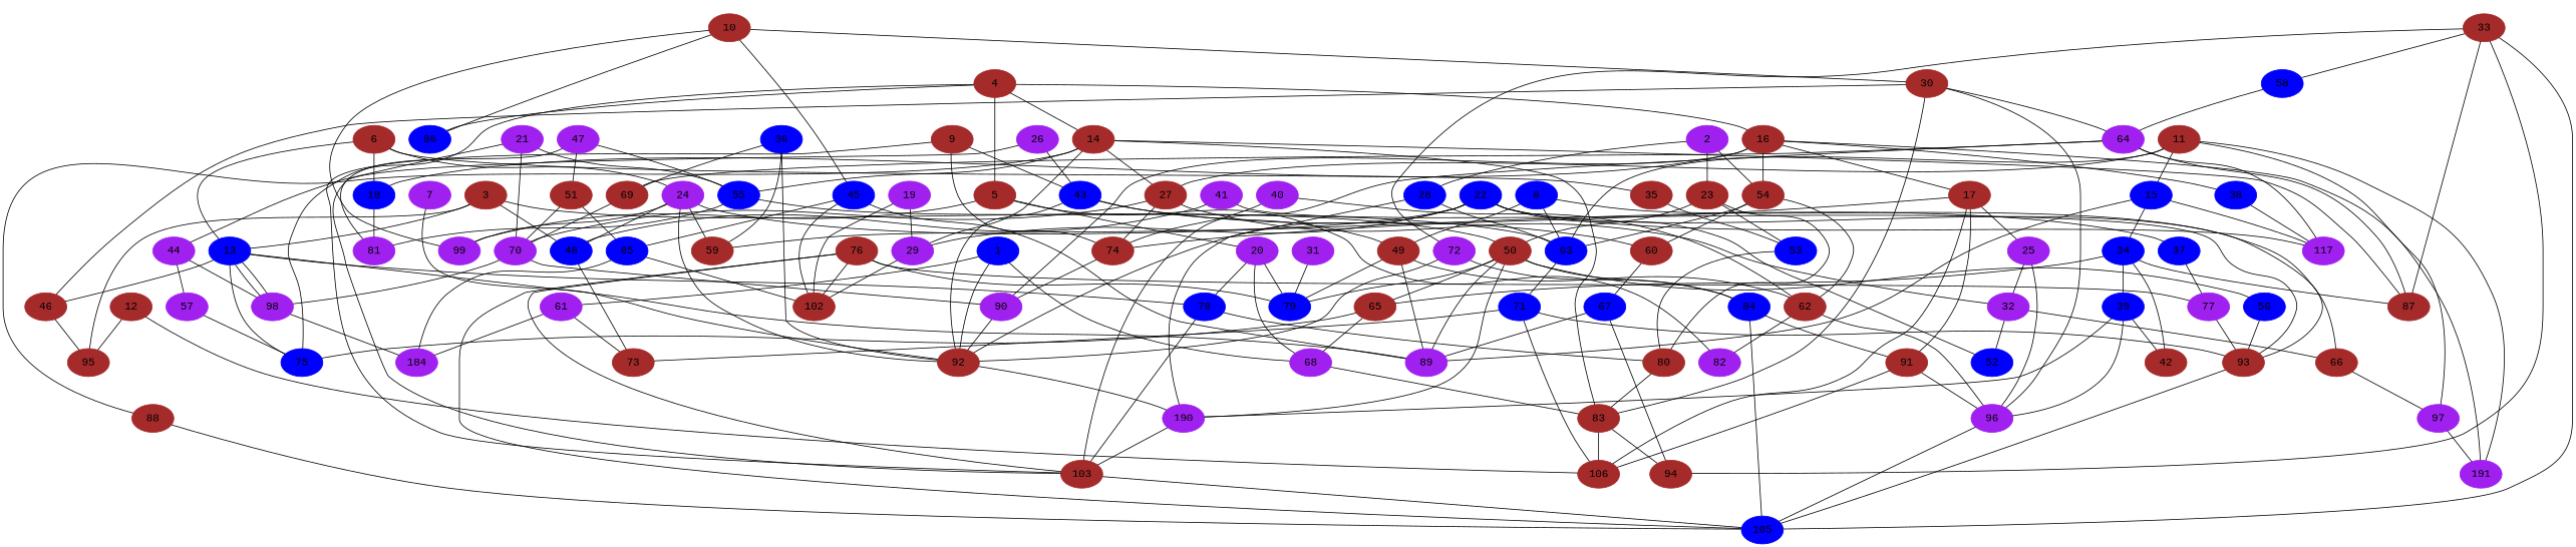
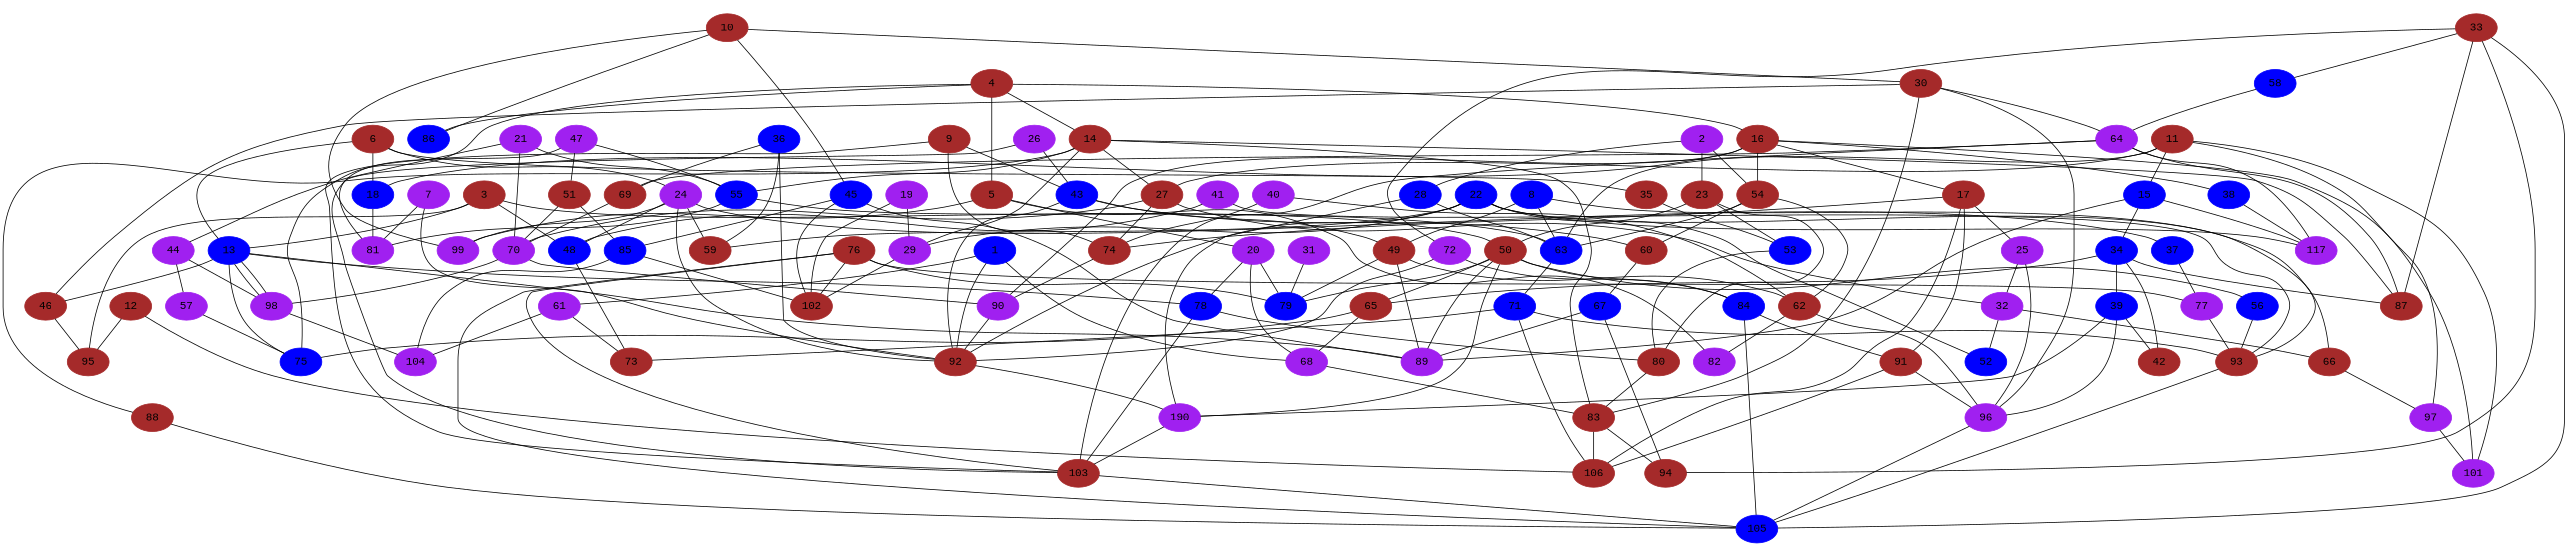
  graph {
    fontname="Liberation Mono"
    node [color=brown fontname="Liberation Mono" style=filled]
    edge [fontname="Liberation Mono"]
    1 [color=blue]
    61 [color=purple]
    68 [color=purple]
    92
    73
-   104 [color=purple label=184]
+   104 [color=purple]
    83
    n8 [color=purple label=190]
    2 [color=purple]
    23
    28 [color=blue]
    54
    50
    53 [color=blue]
    80
    63 [color=blue]
    62
    60
    13 [color=blue]
    3
    48 [color=blue]
    95
    75 [color=blue]
    46
    78 [color=blue]
    89 [color=purple]
    98 [color=purple]
    79 [color=blue]
    65
    56 [color=blue]
    84 [color=blue]
    4
    5
    14
    16
    86 [color=blue]
    20 [color=purple]
    82 [color=purple]
    99 [color=purple]
    27
    29 [color=purple]
    55 [color=blue]
    87
    88
    18 [color=blue]
-   101 [color=purple label=191]
+   101 [color=purple]
    17
    38 [color=blue]
    90 [color=purple]
    6
    24 [color=purple]
    35
    81 [color=purple]
    59
    37 [color=blue]
    7 [color=purple]
    8 [color=blue]
    49
    93
    71 [color=blue]
    105 [color=blue]
    43 [color=blue]
    9
    74
    103
    10
    30
    45 [color=blue]
    96 [color=purple]
    64 [color=purple]
    102
    85 [color=blue]
    11
    15 [color=blue]
    97 [color=purple]
    34 [color=blue]
    n77 [color=purple label=117]
    70 [color=purple]
    32 [color=purple]
    12
    106
    94
    39 [color=blue]
    42
    25 [color=purple]
    91
    19 [color=purple]
    21 [color=purple]
    44 [color=purple]
    57 [color=purple]
    22 [color=blue]
    52 [color=blue]
    66
    77 [color=purple]
    26 [color=purple]
    69
    31 [color=purple]
    33
    58 [color=blue]
    72 [color=purple]
    36 [color=blue]
    40 [color=purple]
    41 [color=purple]
    67 [color=blue]
    47 [color=purple]
    51
    76
    1 -- 61
    1 -- 68
    1 -- 92
    61 -- 73
    61 -- 104
    68 -- 83
    92 -- n8
    83 -- 106
    83 -- 94
    n8 -- 103
    2 -- 23
    2 -- 28
    2 -- 54
    23 -- 50
    23 -- 53
    23 -- 80
    28 -- n8
    28 -- 63
    54 -- 63
    54 -- 62
    54 -- 60
    50 -- n8
    50 -- 89
    50 -- 79
    50 -- 65
    50 -- 56
    50 -- 84
    53 -- 80
    80 -- 83
    63 -- 71
    62 -- 82
    62 -- 96
    60 -- 67
    13 -- 75
    13 -- 46
    13 -- 78
    13 -- 89
    13 -- 98
    13 -- 98
    3 -- 50
    3 -- 13
    3 -- 48
    3 -- 95
    48 -- 73
    46 -- 95
    78 -- 80
    78 -- 103
    98 -- 104
    65 -- 68
    65 -- 75
    56 -- 93
    84 -- 105
    84 -- 91
    4 -- 75
    4 -- 5
    4 -- 14
    4 -- 16
    4 -- 86
    5 -- 20
    5 -- 82
    5 -- 99
    14 -- 83
    14 -- 27
    14 -- 29
    14 -- 55
    14 -- 87
    14 -- 88
    16 -- 54
    16 -- 18
    16 -- 101
    16 -- 17
    16 -- 38
    16 -- 90
    20 -- 68
    20 -- 78
    20 -- 79
    27 -- 74
    27 -- 70
    27 -- 32
    29 -- 102
    55 -- 63
    55 -- 81
    88 -- 105
    18 -- 81
    17 -- 74
    17 -- 106
    17 -- 25
    17 -- 91
    38 -- n77
    90 -- 92
    6 -- 13
    6 -- 18
    6 -- 24
    6 -- 35
    24 -- 92
    24 -- 48
    24 -- 99
    24 -- 59
    24 -- 37
    35 -- 53
    37 -- 77
    7 -- 92
+   7 -- 81
    8 -- 63
    8 -- 49
    8 -- 93
    49 -- 62
    49 -- 89
    49 -- 79
    93 -- 105
    71 -- 73
    71 -- 93
    71 -- 106
    43 -- 92
    43 -- 60
    43 -- 49
    9 -- 43
    9 -- 74
    9 -- 103
    74 -- 90
    103 -- 105
    10 -- 86
    10 -- 99
    10 -- 30
    10 -- 45
    30 -- 83
    30 -- 46
    30 -- 96
    30 -- 64
    45 -- 89
    45 -- 102
    45 -- 85
    96 -- 105
    64 -- 87
    64 -- 103
    64 -- n77
    64 -- 69
    85 -- 104
    85 -- 102
    11 -- 63
    11 -- 27
    11 -- 101
    11 -- 15
    11 -- 97
    15 -- 89
    15 -- 34
    15 -- n77
    97 -- 101
    34 -- 65
    34 -- 87
    34 -- 39
    34 -- 42
    70 -- 98
    70 -- 90
    32 -- 52
    32 -- 66
    12 -- 95
    12 -- 106
    39 -- n8
    39 -- 96
    39 -- 42
    25 -- 96
    25 -- 32
    91 -- 96
    91 -- 106
    19 -- 29
    19 -- 102
    21 -- 55
    21 -- 70
    21 -- 44
    44 -- 98
    44 -- 57
    57 -- 75
    22 -- 92
    22 -- 29
    22 -- 59
    22 -- n77
    22 -- 52
    22 -- 66
    66 -- 97
    77 -- 93
    26 -- 43
    26 -- 103
    69 -- 70
    31 -- 79
    33 -- 87
    33 -- 105
    33 -- 94
    33 -- 58
    33 -- 72
    58 -- 64
    72 -- 92
    72 -- 84
    36 -- 92
    36 -- 59
    36 -- 69
    40 -- 62
    40 -- 74
    41 -- 48
    41 -- 93
    67 -- 89
    67 -- 94
    47 -- 55
    47 -- 81
    47 -- 51
    51 -- 85
    51 -- 70
    76 -- 79
    76 -- 105
    76 -- 103
    76 -- 102
    76 -- 77
  }
